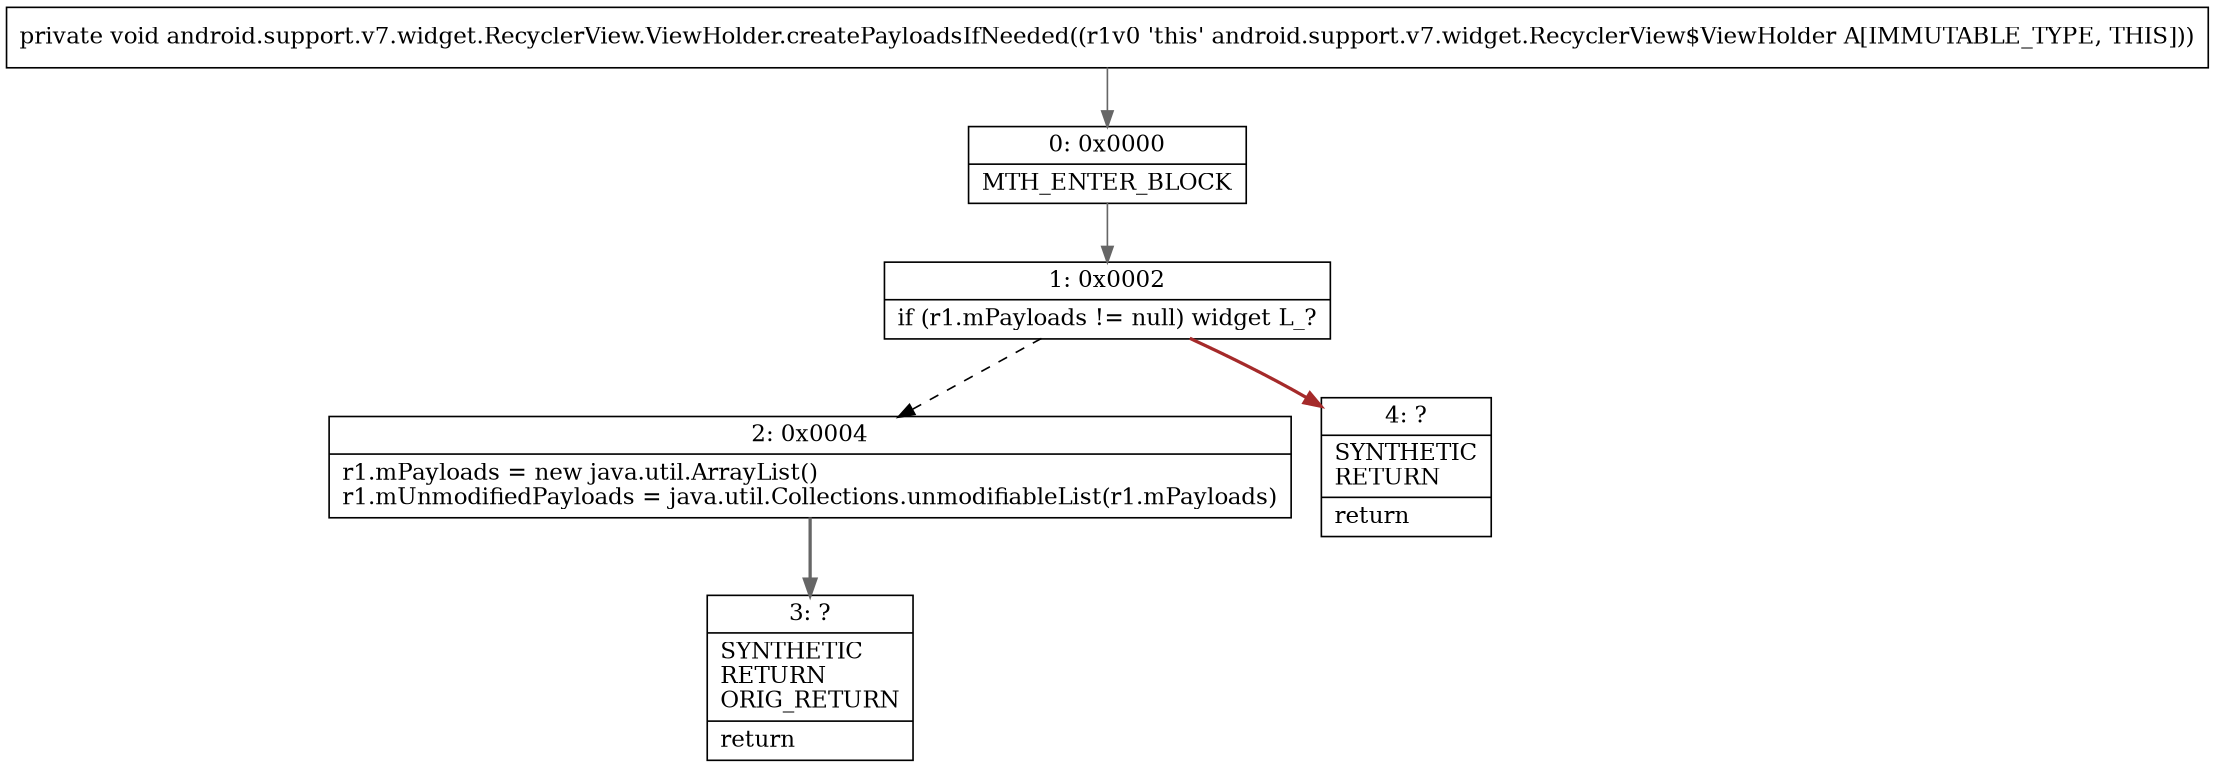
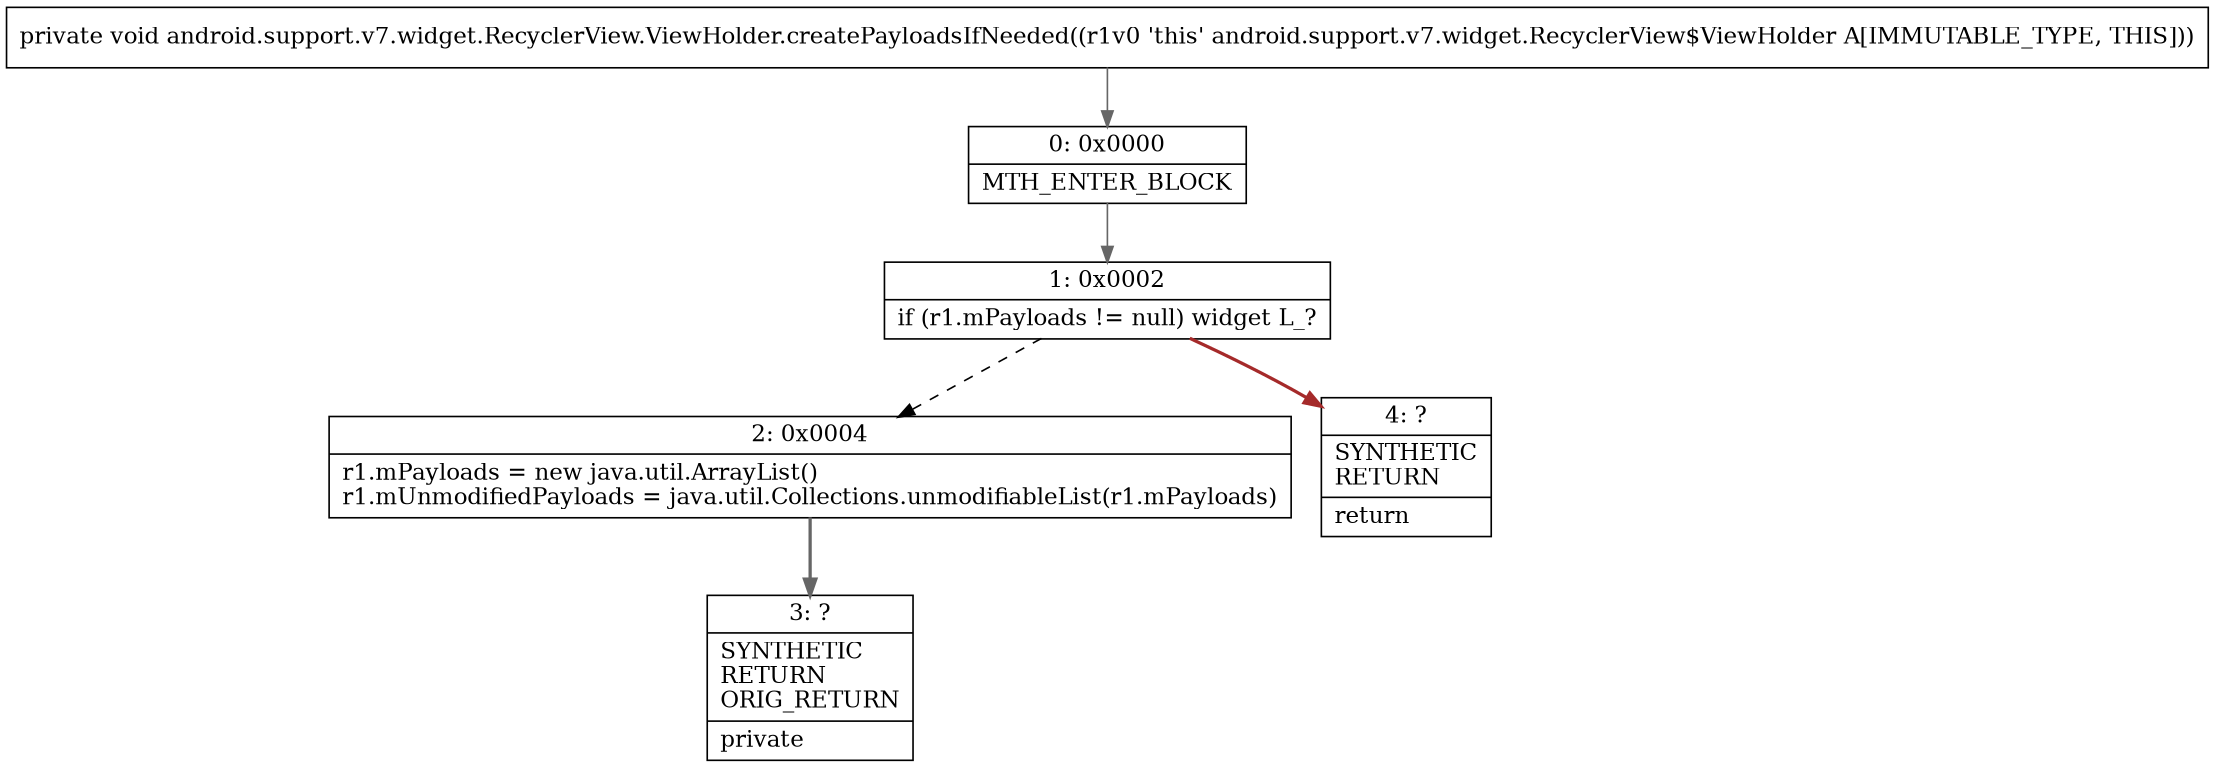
  digraph {
    node [shape=record]
    edge [color=gray40 style=solid]
    n1 [label="{0\:\ 0x0000|MTH_ENTER_BLOCK\l}"]
    n2 [label="{1\:\ 0x0002|if (r1.mPayloads != null) widget L_?\l}"]
    n3 [label="{2\:\ 0x0004|r1.mPayloads = new java.util.ArrayList()\lr1.mUnmodifiedPayloads = java.util.Collections.unmodifiableList(r1.mPayloads)\l}"]
    n4 [label="{4\:\ ?|SYNTHETIC\lRETURN\l|return\l}"]
-   n5 [label="{3\:\ ?|SYNTHETIC\lRETURN\lORIG_RETURN\l|return\l}"]
+   n5 [label="{3\:\ ?|SYNTHETIC\lRETURN\lORIG_RETURN\l|private\l}"]
    n6 [label="{private void android.support.v7.widget.RecyclerView.ViewHolder.createPayloadsIfNeeded((r1v0 'this' android.support.v7.widget.RecyclerView$ViewHolder A[IMMUTABLE_TYPE, THIS])) }"]
    n1 -> n2
    n2 -> n3 [color=black style=dashed]
    n2 -> n4 [color=brown style=bold]
    n3 -> n5 [style=bold]
    n6 -> n1
  }
